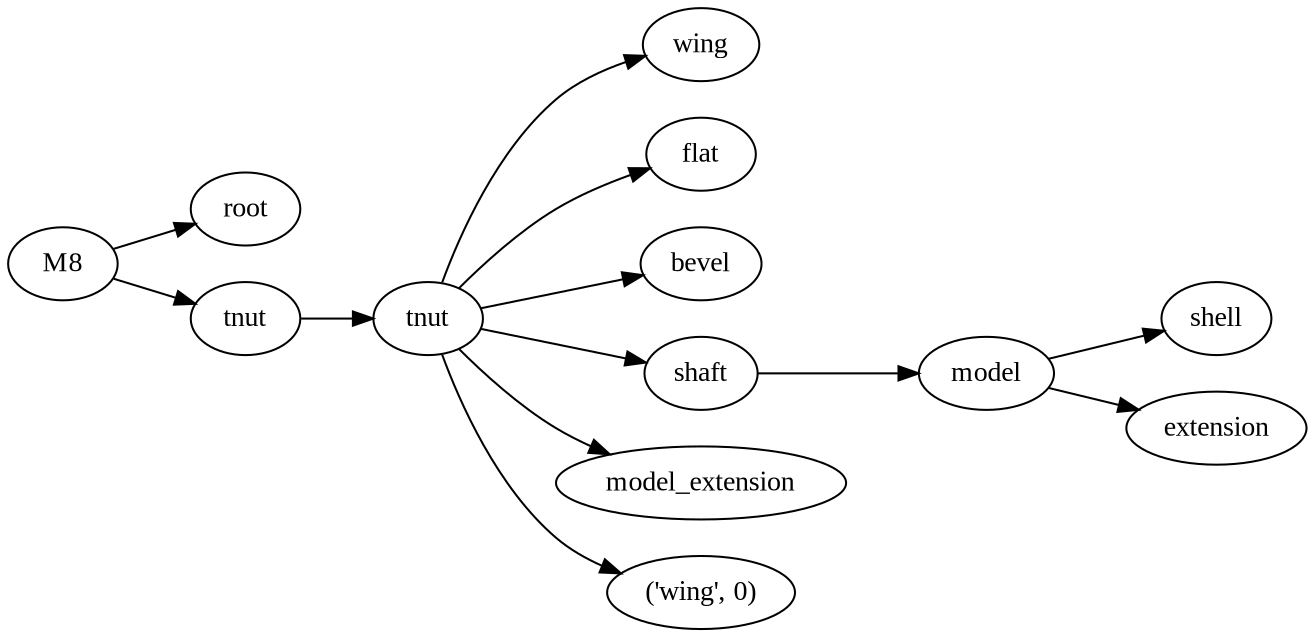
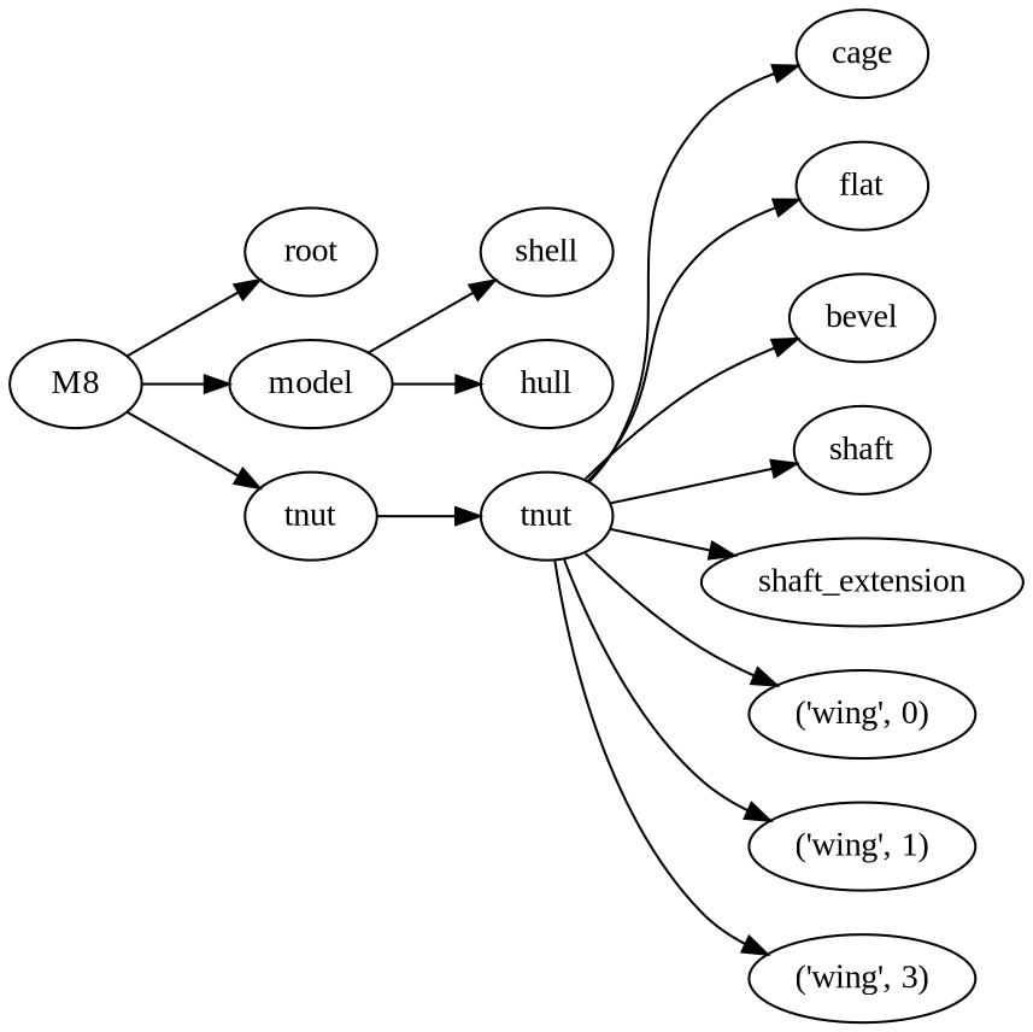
  digraph {
    fontname="Liberation Serif"
    rankdir=LR
    node [fontname="Liberation Serif"]
    edge [fontname="Liberation Serif"]
    n1 [label=root]
    n2 [label=M8]
    n3 [label=model]
    n4 [label=tnut]
    n5 [label=shell]
-   n6 [label=extension]
+   n6 [label=hull]
    n7 [label=tnut]
-   n8 [label=wing]
+   n8 [label=cage]
    n9 [label=flat]
    n10 [label=bevel]
    n11 [label=shaft]
-   n12 [label=model_extension]
+   n12 [label=shaft_extension]
    n13 [label="\('wing',\ 0\)"]
+   n14 [label="\('wing',\ 1\)"]
+   n15 [label="\('wing',\ 3\)"]
    n2 -> n1
-   n11 -> n3
+   n2 -> n3
    n2 -> n4
    n3 -> n5
    n3 -> n6
    n4 -> n7
    n7 -> n8
    n7 -> n9
    n7 -> n10
    n7 -> n11
    n7 -> n12
    n7 -> n13
+   n7 -> n14
+   n7 -> n15
  }
